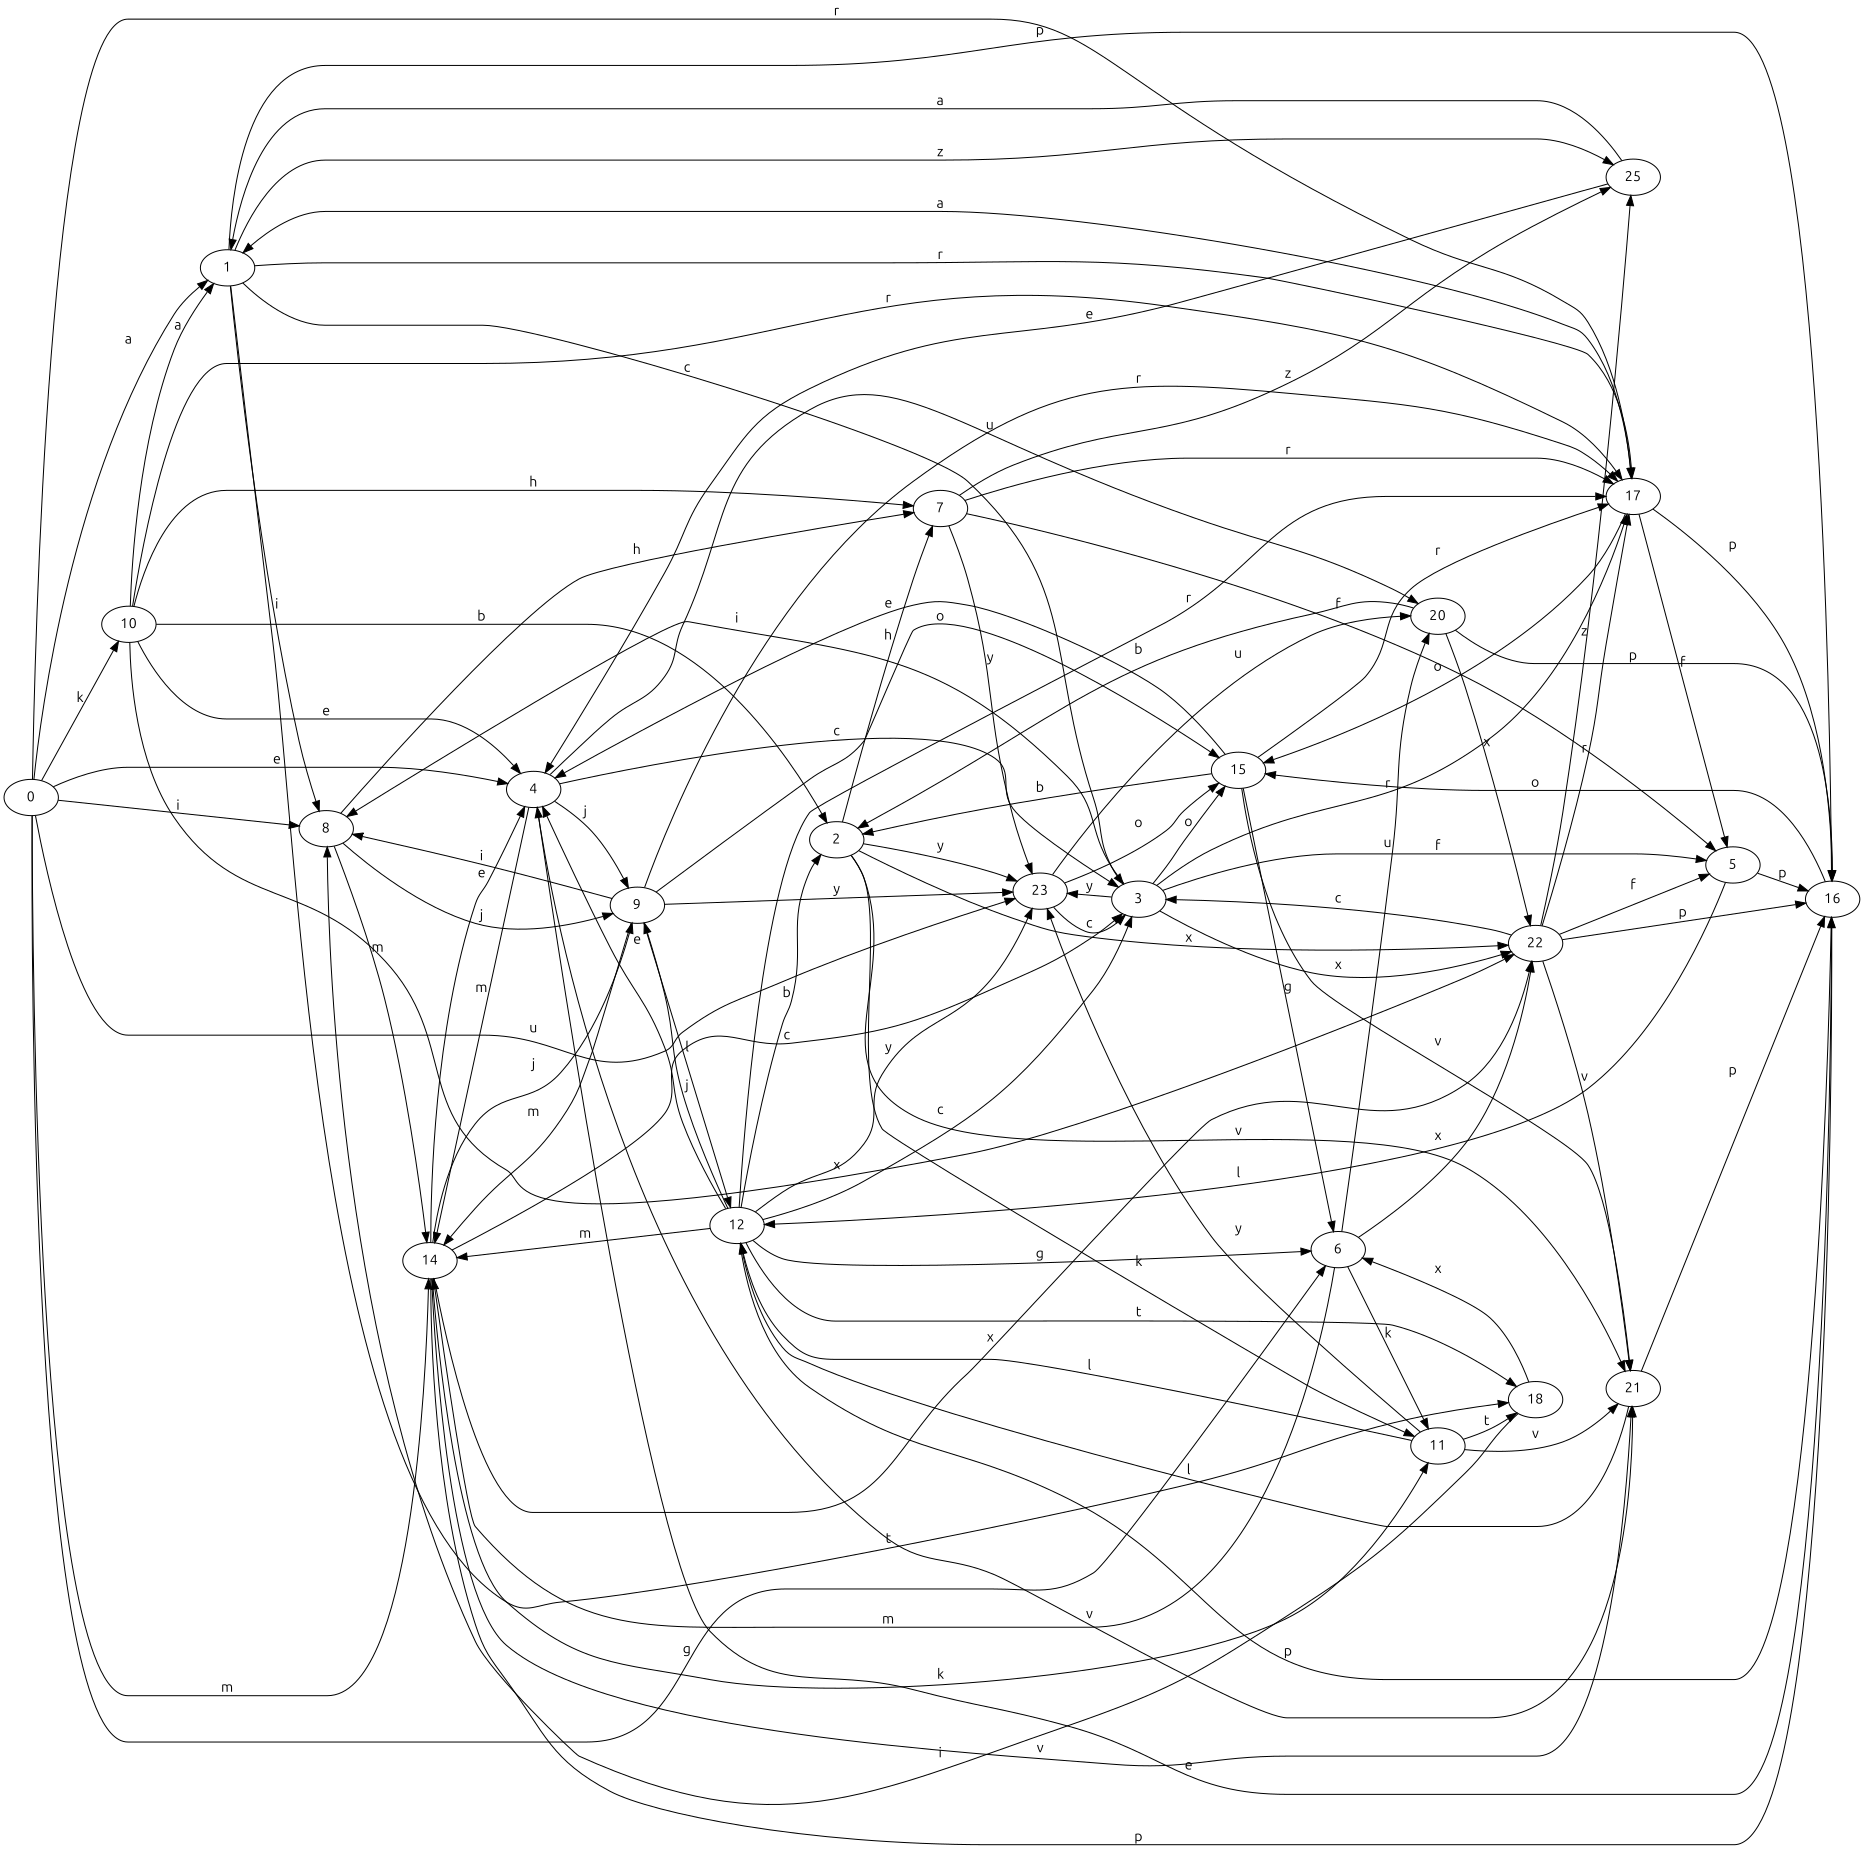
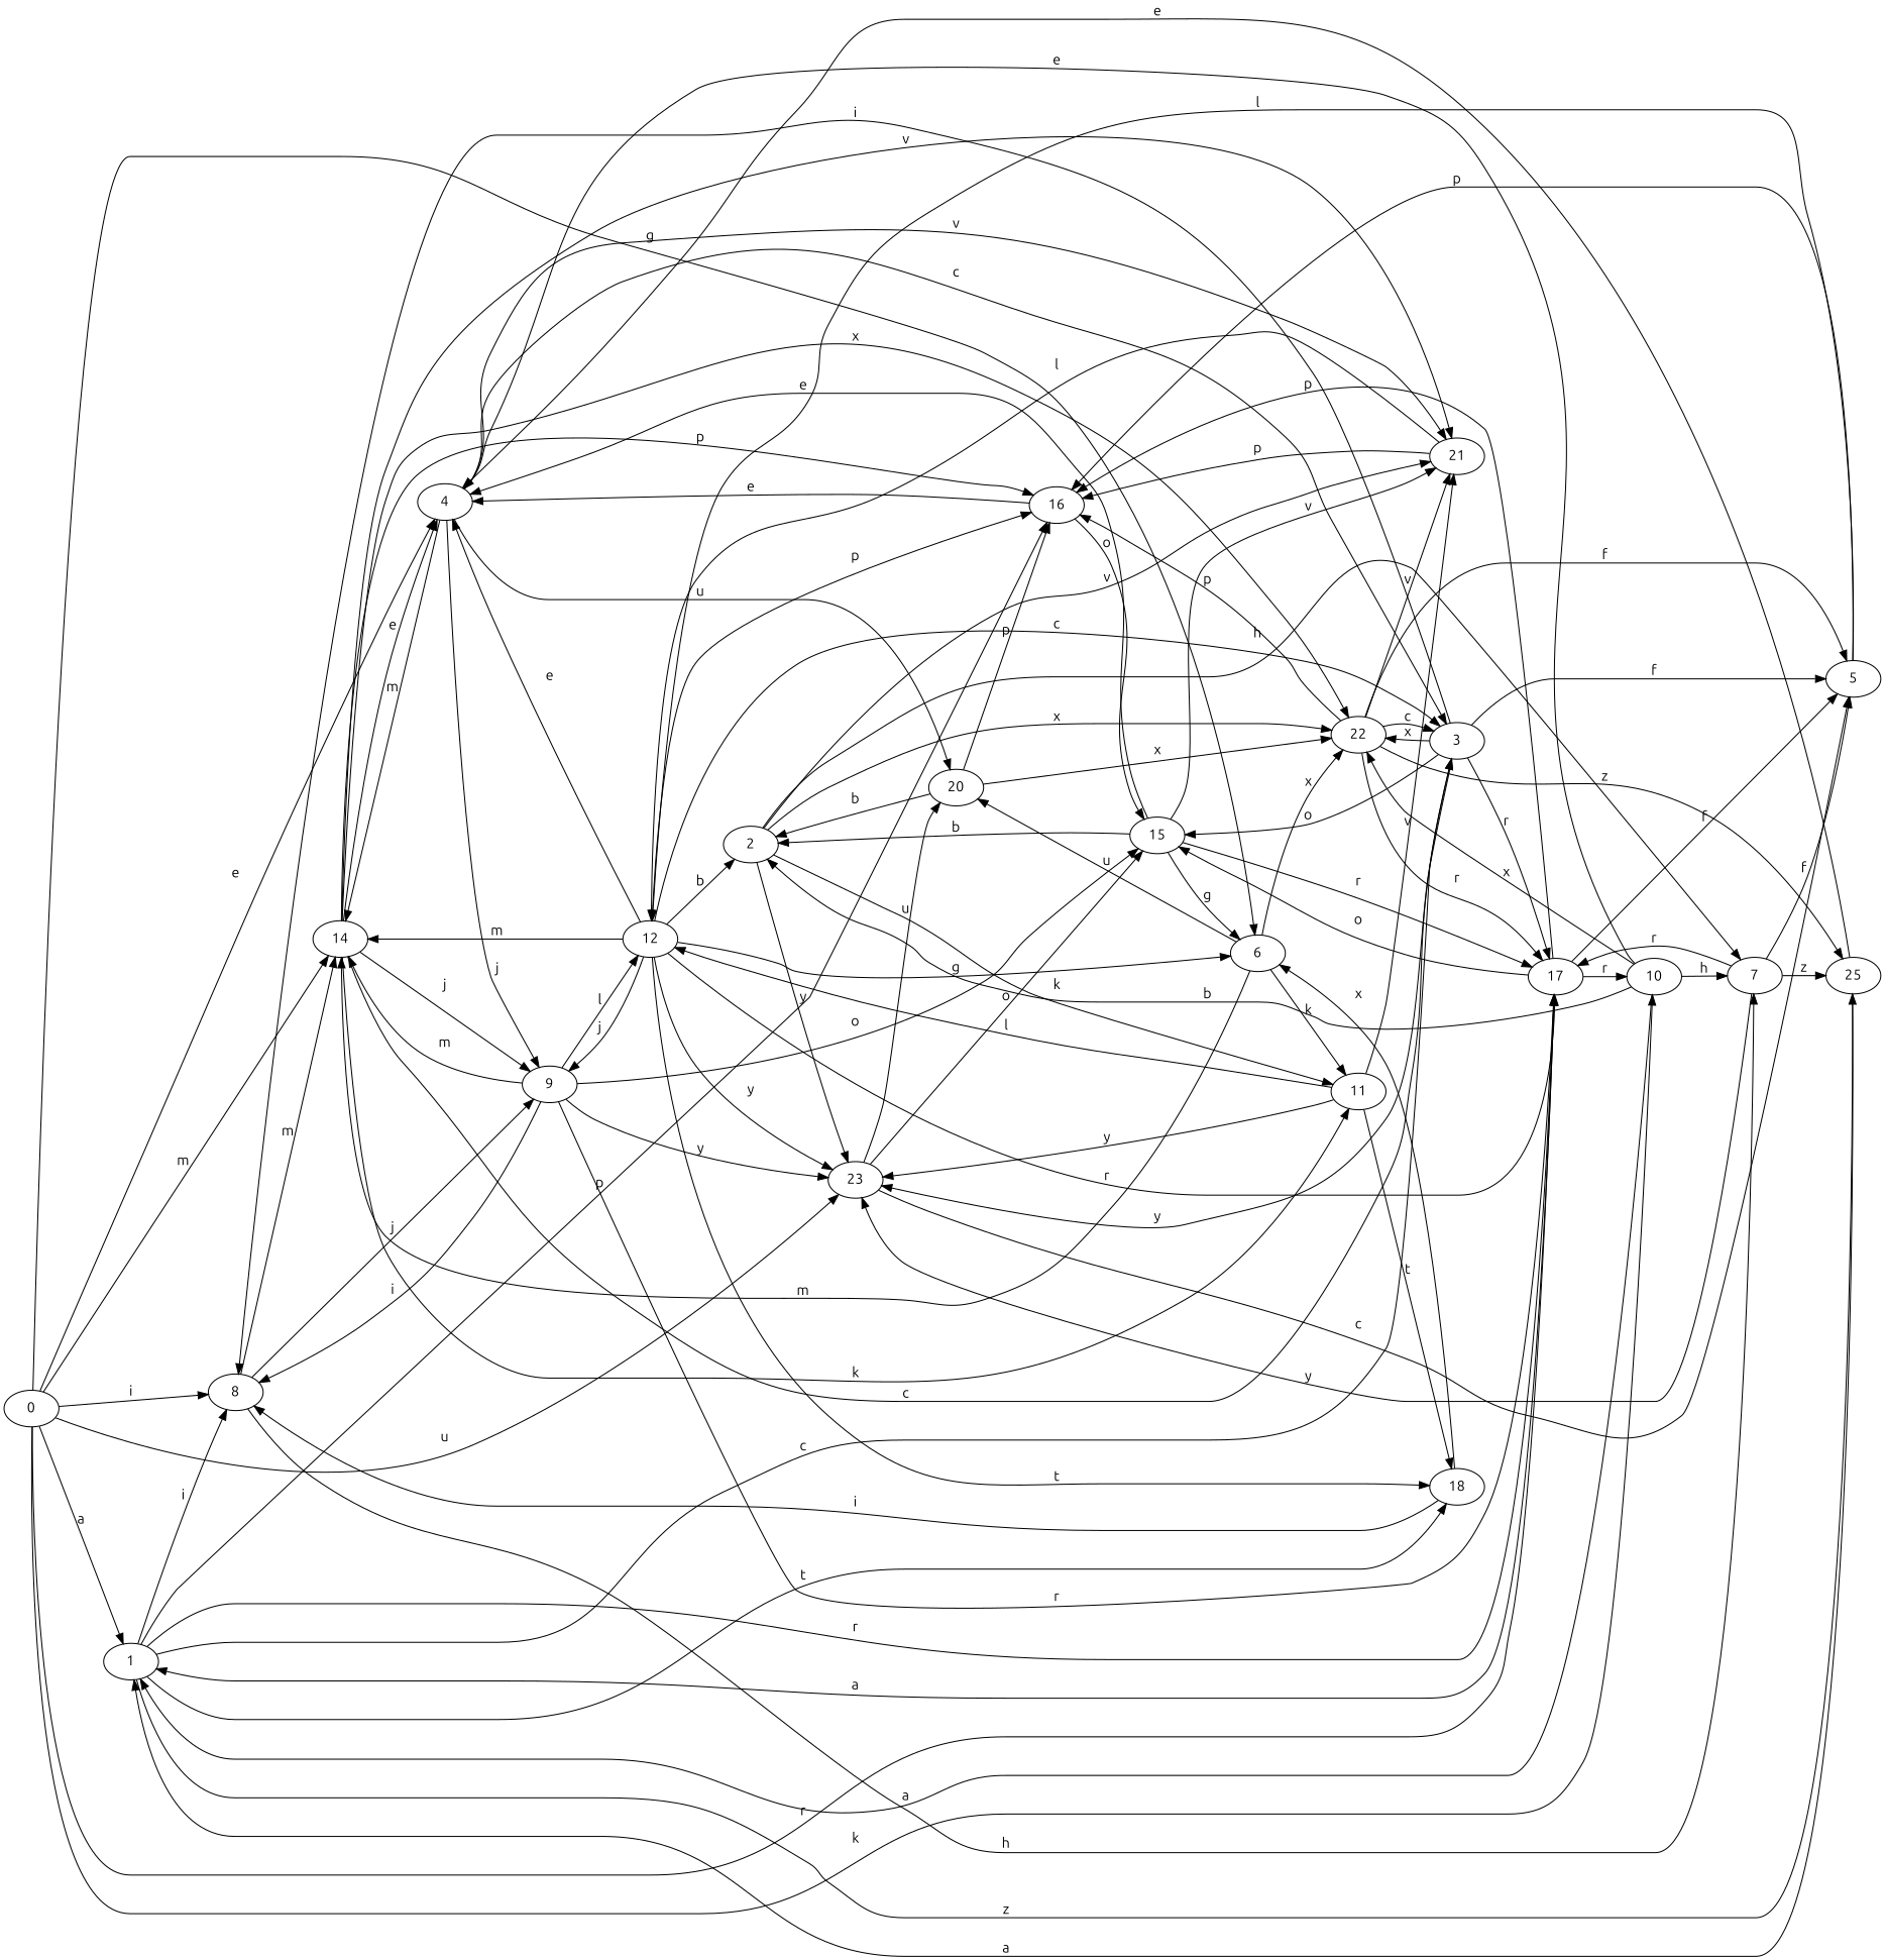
  strict digraph {
    fontname=Ubuntu
    rankdir=LR
    node [fontname=Ubuntu]
    edge [fontname=Ubuntu]
    0
    1
    4
    6
    8
    10
    14
    17
    23
    3
    16
    18
    25
    20
    21
    9
    11
    22
    7
    2
    5
    15
    12
    0 -> 1 [label=a]
    0 -> 4 [label=e]
    0 -> 6 [label=g]
    0 -> 8 [label=i]
    0 -> 10 [label=k]
    0 -> 14 [label=m]
    0 -> 17 [label=r]
    0 -> 23 [label=u]
    1 -> 8 [label=i]
    1 -> 17 [label=r]
    1 -> 3 [label=c]
    1 -> 16 [label=p]
    1 -> 18 [label=t]
    1 -> 25 [label=z]
    4 -> 14 [label=m]
    4 -> 3 [label=c]
    4 -> 20 [label=u]
    4 -> 21 [label=v]
    4 -> 9 [label=j]
    6 -> 14 [label=m]
    6 -> 20 [label=u]
    6 -> 11 [label=k]
    6 -> 22 [label=x]
    8 -> 14 [label=m]
    8 -> 9 [label=j]
    8 -> 7 [label=h]
    10 -> 1 [label=a]
    10 -> 4 [label=e]
-   10 -> 17 [label=r]
+   17 -> 10 [label=r]
    10 -> 22 [label=x]
    10 -> 7 [label=h]
    10 -> 2 [label=b]
    14 -> 4 [label=e]
    14 -> 3 [label=c]
    14 -> 16 [label=p]
    14 -> 21 [label=v]
    14 -> 9 [label=j]
    14 -> 11 [label=k]
    14 -> 22 [label=x]
    17 -> 1 [label=a]
    17 -> 16 [label=p]
    17 -> 5 [label=f]
    17 -> 15 [label=o]
-   23 -> 3 [label=c]
+   23 -> 5 [label=c]
    23 -> 20 [label=u]
    23 -> 15 [label=o]
    3 -> 8 [label=i]
    3 -> 17 [label=r]
    3 -> 23 [label=y]
    3 -> 22 [label=x]
    3 -> 5 [label=f]
    3 -> 15 [label=o]
    16 -> 4 [label=e]
    16 -> 15 [label=o]
    18 -> 6 [label=x]
    18 -> 8 [label=i]
    25 -> 1 [label=a]
    25 -> 4 [label=e]
    20 -> 16 [label=p]
    20 -> 22 [label=x]
    20 -> 2 [label=b]
    21 -> 16 [label=p]
    21 -> 12 [label=l]
    9 -> 8 [label=i]
    9 -> 14 [label=m]
    9 -> 17 [label=r]
    9 -> 23 [label=y]
    9 -> 15 [label=o]
    9 -> 12 [label=l]
    11 -> 23 [label=y]
    11 -> 18 [label=t]
    11 -> 21 [label=v]
    11 -> 12 [label=l]
    22 -> 17 [label=r]
    22 -> 3 [label=c]
    22 -> 16 [label=p]
    22 -> 25 [label=z]
    22 -> 21 [label=v]
    22 -> 5 [label=f]
    7 -> 17 [label=r]
    7 -> 23 [label=y]
    7 -> 25 [label=z]
    7 -> 5 [label=f]
    2 -> 23 [label=y]
    2 -> 21 [label=v]
    2 -> 11 [label=k]
    2 -> 22 [label=x]
    2 -> 7 [label=h]
    5 -> 16 [label=p]
    5 -> 12 [label=l]
    15 -> 4 [label=e]
    15 -> 6 [label=g]
    15 -> 17 [label=r]
    15 -> 21 [label=v]
    15 -> 2 [label=b]
    12 -> 4 [label=e]
    12 -> 6 [label=g]
    12 -> 14 [label=m]
    12 -> 17 [label=r]
    12 -> 23 [label=y]
    12 -> 3 [label=c]
    12 -> 16 [label=p]
    12 -> 18 [label=t]
    12 -> 9 [label=j]
    12 -> 2 [label=b]
  }
